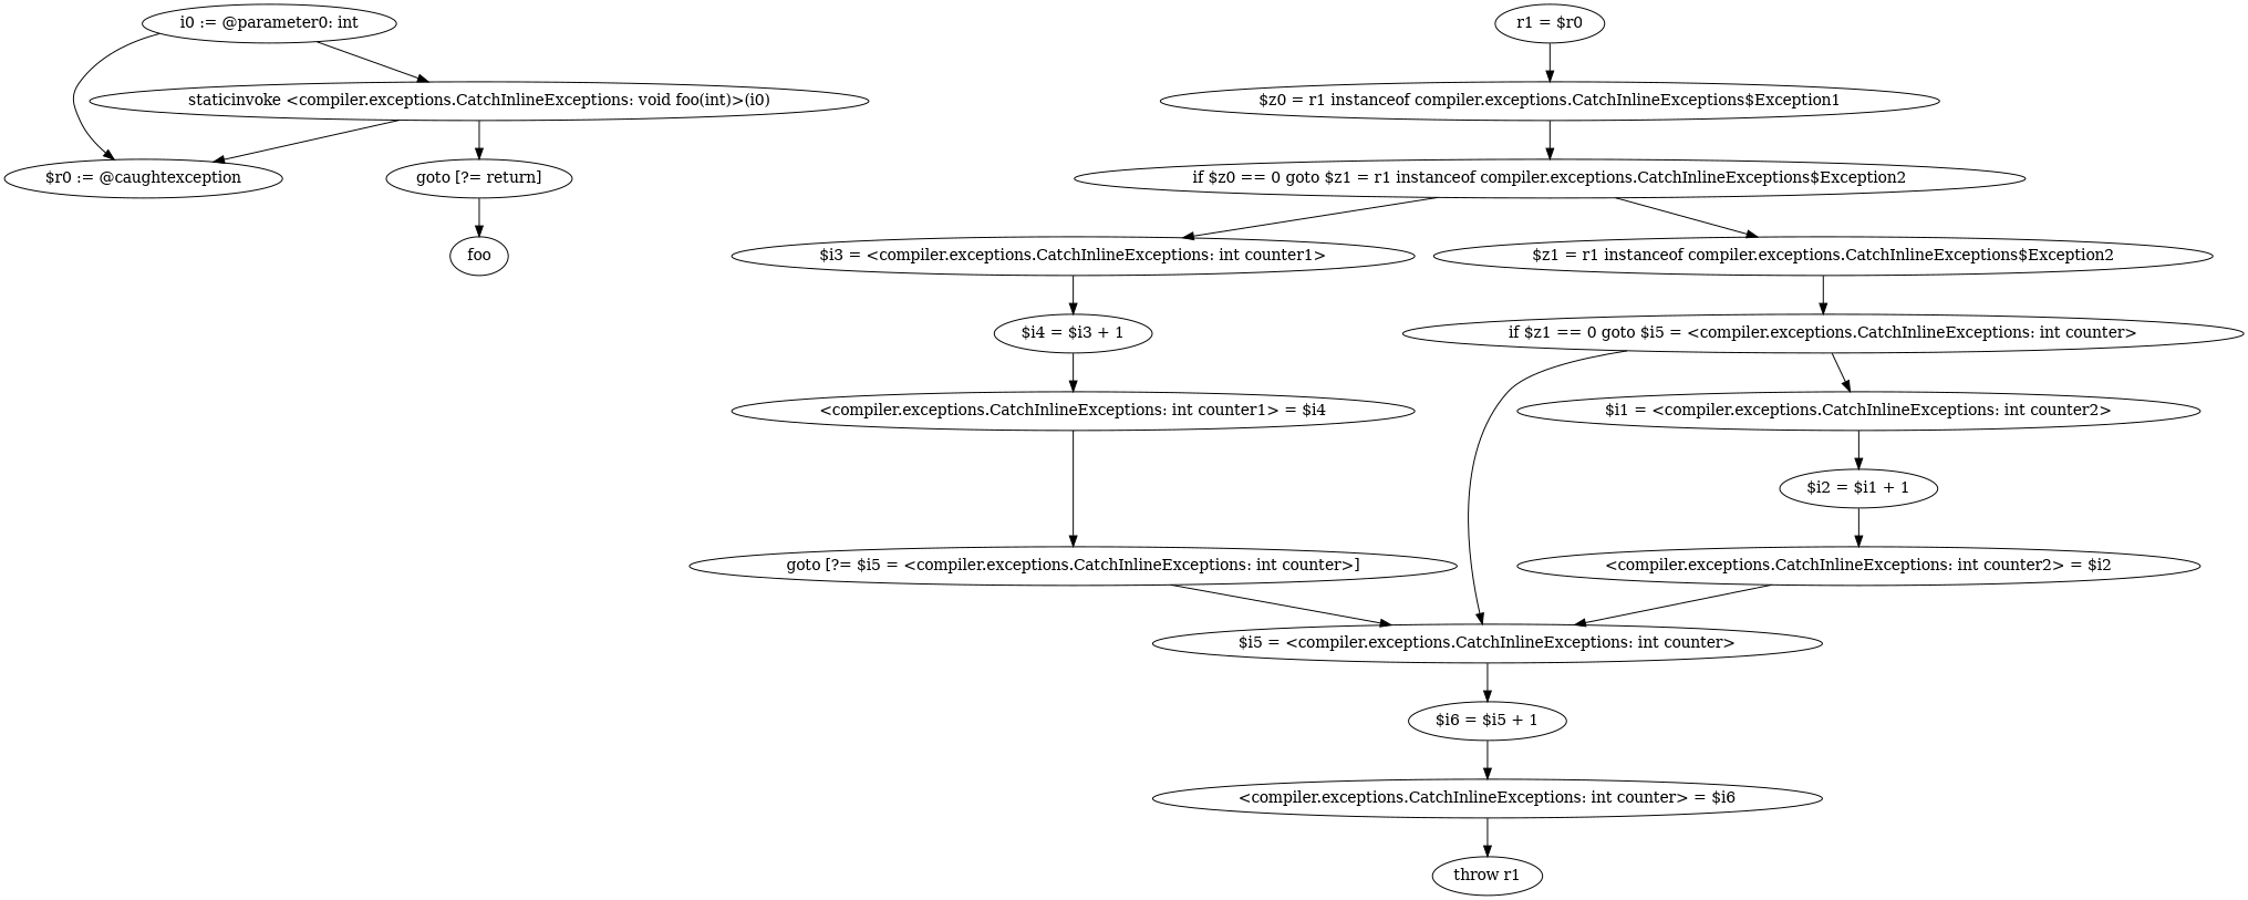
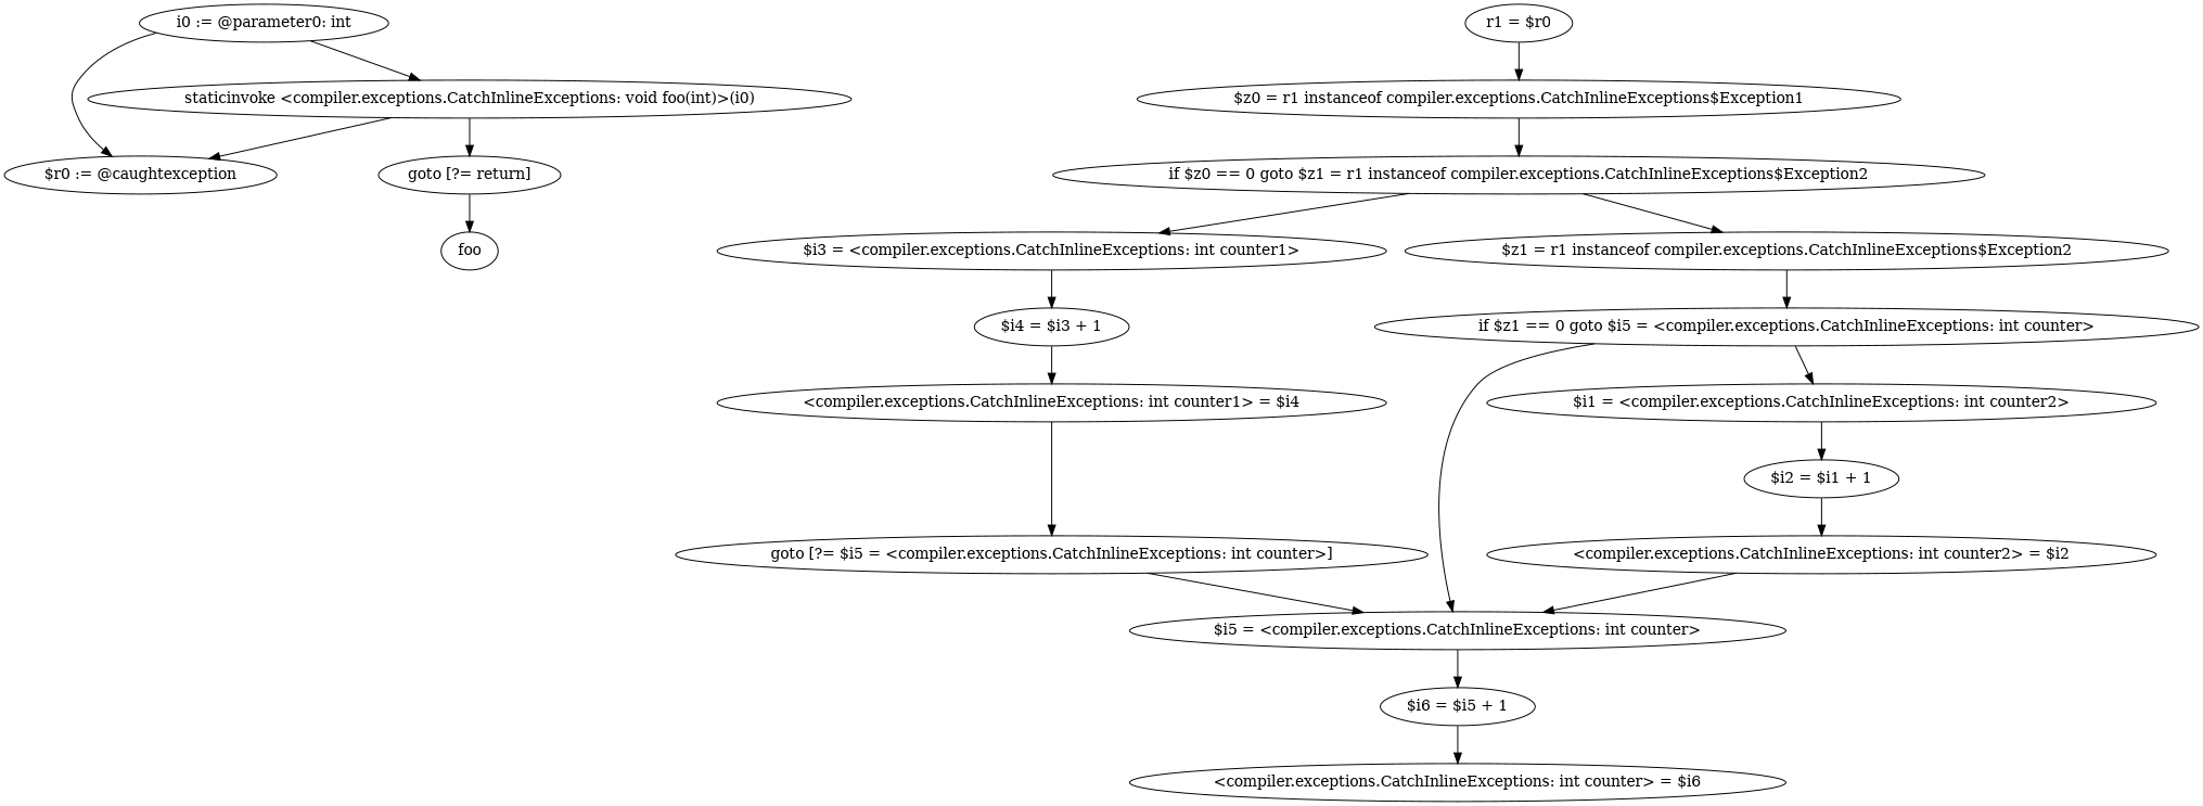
  digraph {
    "i0 := @parameter0: int"
    "staticinvoke <compiler.exceptions.CatchInlineExceptions: void foo(int)>(i0)"
    "$r0 := @caughtexception"
    "goto [?= return]"
    n5 [label=foo]
    "r1 = $r0"
    "$z0 = r1 instanceof compiler.exceptions.CatchInlineExceptions$Exception1"
    "if $z0 == 0 goto $z1 = r1 instanceof compiler.exceptions.CatchInlineExceptions$Exception2"
    "$i3 = <compiler.exceptions.CatchInlineExceptions: int counter1>"
    "$z1 = r1 instanceof compiler.exceptions.CatchInlineExceptions$Exception2"
    "$i4 = $i3 + 1"
    "if $z1 == 0 goto $i5 = <compiler.exceptions.CatchInlineExceptions: int counter>"
    "<compiler.exceptions.CatchInlineExceptions: int counter1> = $i4"
    "goto [?= $i5 = <compiler.exceptions.CatchInlineExceptions: int counter>]"
    "$i5 = <compiler.exceptions.CatchInlineExceptions: int counter>"
    "$i6 = $i5 + 1"
    "$i1 = <compiler.exceptions.CatchInlineExceptions: int counter2>"
    "$i2 = $i1 + 1"
    "<compiler.exceptions.CatchInlineExceptions: int counter2> = $i2"
    "<compiler.exceptions.CatchInlineExceptions: int counter> = $i6"
-   "throw r1"
    "i0 := @parameter0: int" -> "staticinvoke <compiler.exceptions.CatchInlineExceptions: void foo(int)>(i0)"
    "i0 := @parameter0: int" -> "$r0 := @caughtexception"
    "staticinvoke <compiler.exceptions.CatchInlineExceptions: void foo(int)>(i0)" -> "$r0 := @caughtexception"
    "staticinvoke <compiler.exceptions.CatchInlineExceptions: void foo(int)>(i0)" -> "goto [?= return]"
    "goto [?= return]" -> n5
    "r1 = $r0" -> "$z0 = r1 instanceof compiler.exceptions.CatchInlineExceptions$Exception1"
    "$z0 = r1 instanceof compiler.exceptions.CatchInlineExceptions$Exception1" -> "if $z0 == 0 goto $z1 = r1 instanceof compiler.exceptions.CatchInlineExceptions$Exception2"
    "if $z0 == 0 goto $z1 = r1 instanceof compiler.exceptions.CatchInlineExceptions$Exception2" -> "$i3 = <compiler.exceptions.CatchInlineExceptions: int counter1>"
    "if $z0 == 0 goto $z1 = r1 instanceof compiler.exceptions.CatchInlineExceptions$Exception2" -> "$z1 = r1 instanceof compiler.exceptions.CatchInlineExceptions$Exception2"
    "$i3 = <compiler.exceptions.CatchInlineExceptions: int counter1>" -> "$i4 = $i3 + 1"
    "$z1 = r1 instanceof compiler.exceptions.CatchInlineExceptions$Exception2" -> "if $z1 == 0 goto $i5 = <compiler.exceptions.CatchInlineExceptions: int counter>"
    "$i4 = $i3 + 1" -> "<compiler.exceptions.CatchInlineExceptions: int counter1> = $i4"
    "if $z1 == 0 goto $i5 = <compiler.exceptions.CatchInlineExceptions: int counter>" -> "$i5 = <compiler.exceptions.CatchInlineExceptions: int counter>"
    "if $z1 == 0 goto $i5 = <compiler.exceptions.CatchInlineExceptions: int counter>" -> "$i1 = <compiler.exceptions.CatchInlineExceptions: int counter2>"
    "<compiler.exceptions.CatchInlineExceptions: int counter1> = $i4" -> "goto [?= $i5 = <compiler.exceptions.CatchInlineExceptions: int counter>]"
    "goto [?= $i5 = <compiler.exceptions.CatchInlineExceptions: int counter>]" -> "$i5 = <compiler.exceptions.CatchInlineExceptions: int counter>"
    "$i5 = <compiler.exceptions.CatchInlineExceptions: int counter>" -> "$i6 = $i5 + 1"
    "$i6 = $i5 + 1" -> "<compiler.exceptions.CatchInlineExceptions: int counter> = $i6"
    "$i1 = <compiler.exceptions.CatchInlineExceptions: int counter2>" -> "$i2 = $i1 + 1"
    "$i2 = $i1 + 1" -> "<compiler.exceptions.CatchInlineExceptions: int counter2> = $i2"
    "<compiler.exceptions.CatchInlineExceptions: int counter2> = $i2" -> "$i5 = <compiler.exceptions.CatchInlineExceptions: int counter>"
-   "<compiler.exceptions.CatchInlineExceptions: int counter> = $i6" -> "throw r1"
  }
